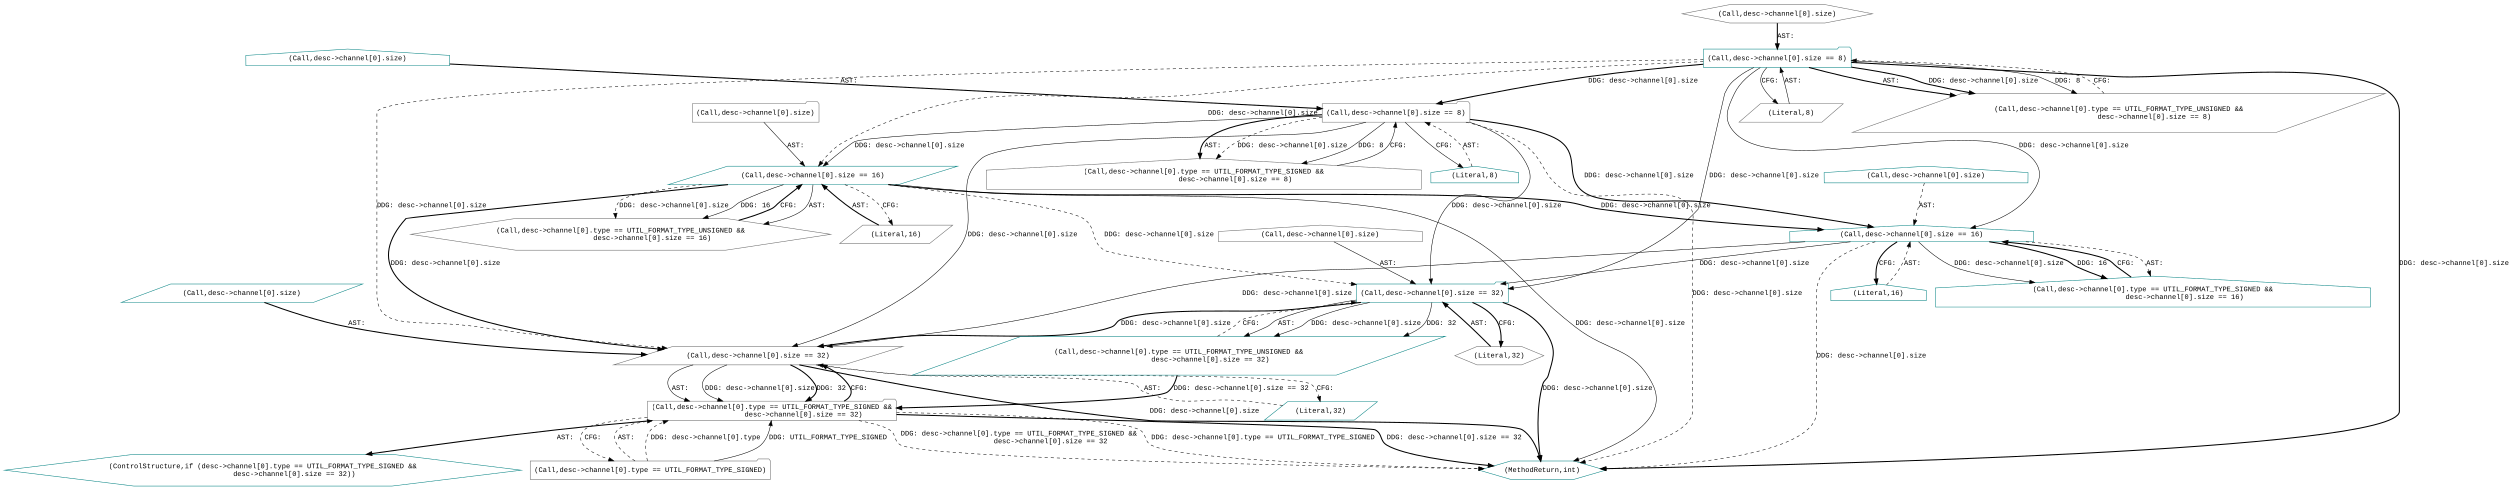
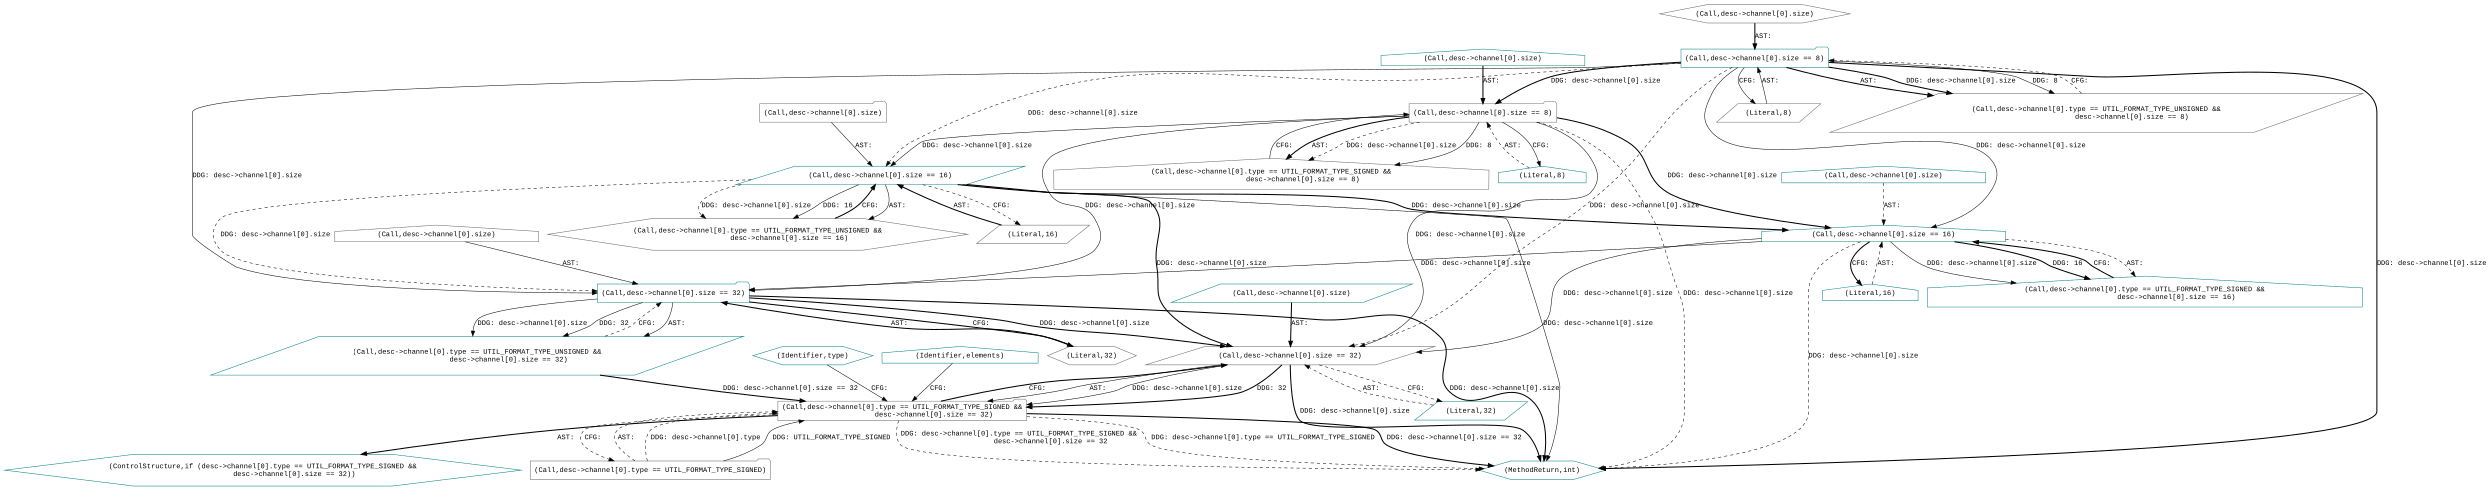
  digraph {
    fontname="Liberation Mono"
    node [color=teal fontname="Liberation Mono" shape=house]
    edge [fontname="Liberation Mono" style=solid]
    n1 [color=gray40 label="(Call,desc->channel[0].size == 32)" shape=parallelogram]
    n2 [color=gray40 label="(Call,desc->channel[0].type == UTIL_FORMAT_TYPE_SIGNED &&\n               desc->channel[0].size == 32)" shape=folder]
    n3 [label="(MethodReturn,int)" shape=hexagon]
    n4 [label="(Literal,32)" shape=parallelogram]
    n5 [label="(ControlStructure,if (desc->channel[0].type == UTIL_FORMAT_TYPE_SIGNED &&\n               desc->channel[0].size == 32))" shape=hexagon]
    n6 [color=gray40 label="(Call,desc->channel[0].type == UTIL_FORMAT_TYPE_SIGNED)" shape=folder]
    n7 [label="(Call,desc->channel[0].size == 8)" shape=folder]
    n8 [color=gray40 label="(Call,desc->channel[0].size == 8)" shape=folder]
    n9 [label="(Call,desc->channel[0].size == 32)" shape=folder]
    n10 [label="(Call,desc->channel[0].size == 16)" shape=parallelogram]
    n11 [label="(Call,desc->channel[0].size == 16)"]
    n12 [color=gray40 label="(Literal,8)" shape=parallelogram]
    n13 [color=gray40 label="(Call,desc->channel[0].type == UTIL_FORMAT_TYPE_UNSIGNED &&\n                 desc->channel[0].size == 8)" shape=parallelogram]
    n14 [color=gray40 label="(Call,desc->channel[0].type == UTIL_FORMAT_TYPE_SIGNED &&\n               desc->channel[0].size == 8)"]
    n15 [label="(Literal,8)"]
    n16 [color=gray40 label="(Literal,32)" shape=hexagon]
    n17 [label="(Call,desc->channel[0].type == UTIL_FORMAT_TYPE_UNSIGNED &&\n               desc->channel[0].size == 32)" shape=parallelogram]
    n18 [color=gray40 label="(Call,desc->channel[0].type == UTIL_FORMAT_TYPE_UNSIGNED &&\n               desc->channel[0].size == 16)" shape=hexagon]
    n19 [color=gray40 label="(Literal,16)" shape=parallelogram]
    n20 [label="(Literal,16)"]
    n21 [label="(Call,desc->channel[0].type == UTIL_FORMAT_TYPE_SIGNED &&\n               desc->channel[0].size == 16)"]
    n22 [color=gray40 label="(Call,desc->channel[0].size)" shape=hexagon]
    n23 [color=gray40 label="(Call,desc->channel[0].size)"]
    n24 [label="(Call,desc->channel[0].size)"]
    n25 [label="(Call,desc->channel[0].size)" shape=parallelogram]
+   n26 [label="(Identifier,type)" shape=hexagon]
    n27 [label="(Call,desc->channel[0].size)"]
+   n28 [label="(Identifier,elements)"]
    n29 [color=gray40 label="(Call,desc->channel[0].size)" shape=folder]
    n1 -> n2 [label="AST: "]
    n1 -> n2 [label="DDG: desc->channel[0].size"]
    n1 -> n2 [label="DDG: 32" style=bold]
    n1 -> n3 [label="DDG: desc->channel[0].size" style=bold]
    n1 -> n4 [label="CFG: " style=dashed]
    n2 -> n1 [label="CFG: " style=bold]
    n2 -> n3 [label="DDG: desc->channel[0].type == UTIL_FORMAT_TYPE_SIGNED" style=dashed]
    n2 -> n3 [label="DDG: desc->channel[0].size == 32" style=bold]
    n2 -> n3 [label="DDG: desc->channel[0].type == UTIL_FORMAT_TYPE_SIGNED &&\n               desc->channel[0].size == 32" style=dashed]
    n2 -> n5 [label="AST: " style=bold]
    n2 -> n6 [label="CFG: " style=dashed]
    n4 -> n1 [label="AST: " style=dashed]
    n6 -> n2 [label="AST: " style=dashed]
    n6 -> n2 [label="DDG: desc->channel[0].type" style=dashed]
    n6 -> n2 [label="DDG: UTIL_FORMAT_TYPE_SIGNED"]
    n7 -> n1 [label="DDG: desc->channel[0].size" style=dashed]
    n7 -> n3 [label="DDG: desc->channel[0].size" style=bold]
    n7 -> n8 [label="DDG: desc->channel[0].size" style=bold]
    n7 -> n9 [label="DDG: desc->channel[0].size"]
    n7 -> n10 [label="DDG: desc->channel[0].size" style=dashed]
    n7 -> n11 [label="DDG: desc->channel[0].size"]
    n7 -> n12 [label="CFG: "]
    n7 -> n13 [label="AST: " style=bold]
    n7 -> n13 [label="DDG: desc->channel[0].size" style=bold]
    n7 -> n13 [label="DDG: 8"]
    n8 -> n1 [label="DDG: desc->channel[0].size"]
    n8 -> n3 [label="DDG: desc->channel[0].size" style=dashed]
    n8 -> n9 [label="DDG: desc->channel[0].size"]
    n8 -> n10 [label="DDG: desc->channel[0].size"]
    n8 -> n11 [label="DDG: desc->channel[0].size" style=bold]
    n8 -> n14 [label="AST: " style=bold]
    n8 -> n14 [label="DDG: desc->channel[0].size" style=dashed]
    n8 -> n14 [label="DDG: 8"]
    n8 -> n15 [label="CFG: "]
    n9 -> n1 [label="DDG: desc->channel[0].size" style=bold]
    n9 -> n3 [label="DDG: desc->channel[0].size" style=bold]
    n9 -> n16 [label="CFG: " style=bold]
    n9 -> n17 [label="AST: "]
    n9 -> n17 [label="DDG: desc->channel[0].size"]
    n9 -> n17 [label="DDG: 32"]
    n10 -> n1 [label="DDG: desc->channel[0].size" style=bold]
    n10 -> n3 [label="DDG: desc->channel[0].size"]
    n10 -> n9 [label="DDG: desc->channel[0].size" style=dashed]
    n10 -> n11 [label="DDG: desc->channel[0].size" style=bold]
    n10 -> n18 [label="AST: "]
    n10 -> n18 [label="DDG: desc->channel[0].size" style=dashed]
    n10 -> n18 [label="DDG: 16"]
    n10 -> n19 [label="CFG: " style=dashed]
    n11 -> n1 [label="DDG: desc->channel[0].size"]
    n11 -> n3 [label="DDG: desc->channel[0].size" style=dashed]
    n11 -> n9 [label="DDG: desc->channel[0].size"]
    n11 -> n20 [label="CFG: " style=bold]
    n11 -> n21 [label="AST: " style=dashed]
    n11 -> n21 [label="DDG: desc->channel[0].size"]
    n11 -> n21 [label="DDG: 16" style=bold]
    n12 -> n7 [label="AST: "]
    n13 -> n7 [label="CFG: " style=dashed]
    n14 -> n8 [label="CFG: "]
    n15 -> n8 [label="AST: " style=dashed]
    n16 -> n9 [label="AST: " style=bold]
    n17 -> n2 [label="DDG: desc->channel[0].size == 32" style=bold]
    n17 -> n9 [label="CFG: " style=dashed]
    n18 -> n10 [label="CFG: " style=bold]
    n19 -> n10 [label="AST: " style=bold]
    n20 -> n11 [label="AST: " style=dashed]
    n21 -> n11 [label="CFG: " style=bold]
    n22 -> n7 [label="AST: " style=bold]
    n23 -> n9 [label="AST: "]
    n24 -> n8 [label="AST: " style=bold]
    n25 -> n1 [label="AST: " style=bold]
+   n26 -> n2 [label="CFG: "]
    n27 -> n11 [label="AST: " style=dashed]
+   n28 -> n2 [label="CFG: "]
    n29 -> n10 [label="AST: "]
  }
